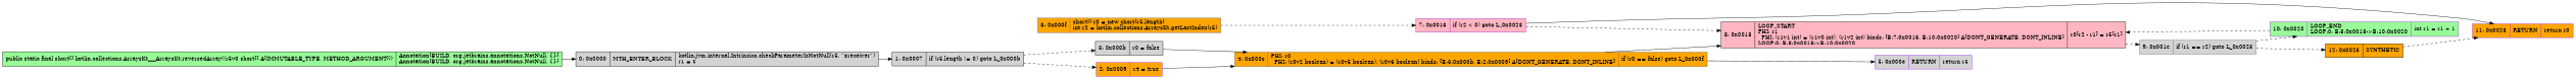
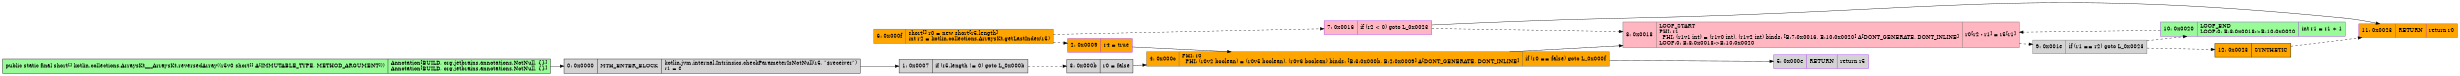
  digraph {
    rankdir=LR
    node [color=black fillcolor=lightgrey shape=record style=filled]
    edge [style=dashed]
    n1 [label="{0\:\ 0x0000|MTH_ENTER_BLOCK\l|kotlin.jvm.internal.Intrinsics.checkParameterIsNotNull(r5, \"$receiver\")\lr1 = 0\l}"]
    n2 [label="{1\:\ 0x0007|if (r5.length != 0) goto L_0x000b\l}"]
    n3 [color=purple fillcolor=orange label="{2\:\ 0x0009|r4 = true\l}"]
    n4 [label="{3\:\ 0x000b|r0 = false\l}"]
    n5 [color=gray40 fillcolor=orange label="{4\:\ 0x000c|PHI: r0 \l  PHI: (r0v2 boolean) = (r0v5 boolean), (r0v6 boolean) binds: [B:3:0x000b, B:2:0x0009] A[DONT_GENERATE, DONT_INLINE]\l|if (r0 == false) goto L_0x000f\l}"]
    n6 [color=purple label="{5\:\ 0x000e|RETURN\l|return r5\l}"]
-   n7 [fillcolor=lightpink label="{8\:\ 0x0018|LOOP_START\lPHI: r1 \l  PHI: (r1v1 int) = (r1v0 int), (r1v2 int) binds: [B:7:0x0016, B:10:0x0020] A[DONT_GENERATE, DONT_INLINE]\lLOOP:0: B:8:0x0018\-\>B:10:0x0020\l|r0[r2 \- r1] = r5[r1]\l}"]
+   n7 [color=gray40 fillcolor=lightpink label="{8\:\ 0x0018|LOOP_START\lPHI: r1 \l  PHI: (r1v1 int) = (r1v0 int), (r1v2 int) binds: [B:7:0x0016, B:10:0x0020] A[DONT_GENERATE, DONT_INLINE]\lLOOP:0: B:8:0x0018\-\>B:10:0x0020\l|r0[r2 \- r1] = r5[r1]\l}"]
    n8 [color=gray40 fillcolor=orange label="{6\:\ 0x000f|short[] r0 = new short[r5.length]\lint r2 = kotlin.collections.ArraysKt.getLastIndex(r5)\l}"]
    n9 [color=purple fillcolor=lightpink label="{7\:\ 0x0016|if (r2 \< 0) goto L_0x0023\l}"]
    n10 [color=purple fillcolor=orange label="{11\:\ 0x0023|RETURN\l|return r0\l}"]
    n11 [color=gray40 label="{9\:\ 0x001e|if (r1 == r2) goto L_0x0023\l}"]
    n12 [color=purple fillcolor=palegreen label="{10\:\ 0x0020|LOOP_END\lLOOP:0: B:8:0x0018\-\>B:10:0x0020\l|int r1 = r1 + 1\l}"]
    n13 [fillcolor=orange label="{12\:\ 0x0023|SYNTHETIC\l}"]
    n14 [fillcolor=palegreen label="{public static final short[] kotlin.collections.ArraysKt___ArraysKt.reversedArray((r5v0 short[] A[IMMUTABLE_TYPE, METHOD_ARGUMENT]))  | Annotation[BUILD, org.jetbrains.annotations.NotNull, \{\}]\lAnnotation[BUILD, org.jetbrains.annotations.NotNull, \{\}]\l}"]
    n1 -> n2 [style=solid]
-   n2 -> n3
+   n8 -> n3
    n2 -> n4
    n3 -> n5 [style=solid]
    n4 -> n5 [style=solid]
    n5 -> n6 [style=solid]
    n5 -> n7 [style=solid]
    n7 -> n11
    n8 -> n9
    n9 -> n7
    n9 -> n10 [style=solid]
    n11 -> n12
    n11 -> n13
    n12 -> n7
    n13 -> n10
    n14 -> n1 [style=solid]
  }
